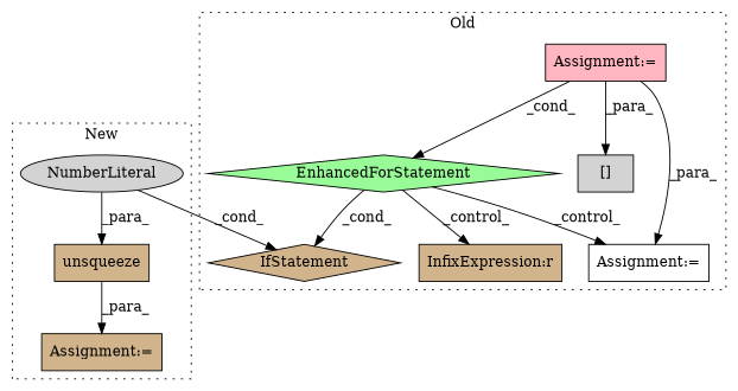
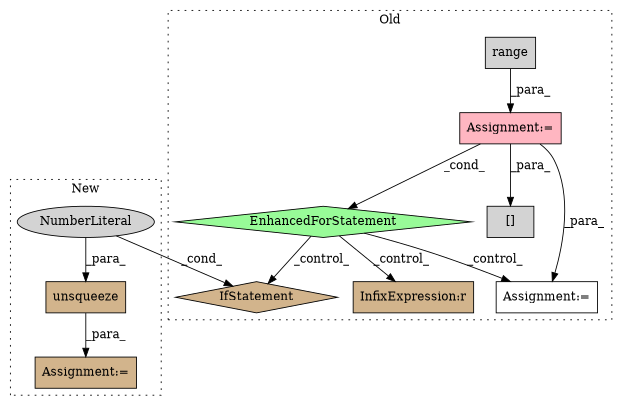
  digraph {
    node [a=7 fillcolor=tan l="53,2" s="6754,6849" shape=box style=filled]
    n1 [a=70 fillcolor=palegreen label=EnhancedForStatement shape=diamond]
    n2 [fillcolor=lightpink label="Assignment:="]
    n3 [a=2 fillcolor=lightgrey l="4,1" label="[]" s="6900,6910"]
    n4 [fillcolor=white l=1 label="Assignment:=" s=6860]
+   n5 [a=32 fillcolor=lightgrey l="6,1" label=range s="6820,6848"]
    n6 [a=25 l=3 label=IfStatement s=6966 shape=diamond]
    n7 [a=27 l=4 label="InfixExpression:r" s=6955]
    n8 [a=32 l="10,1" label=unsqueeze s="5620,5631"]
    n9 [a=34 fillcolor=lightgrey l=1 label=NumberLiteral s=5630 shape=ellipse]
    n10 [l=2 label="Assignment:=" s=5593]
    subgraph cluster_1 {
      label=Old
      style=dotted
      n1
      n2
      n3
      n4
+     n5
      n6
      n7
    }
    subgraph cluster_2 {
      label=New
      style=dotted
      n8
      n9
      n10
    }
    n1 -> n4 [label=_control_]
-   n1 -> n6 [label=_cond_]
+   n1 -> n6 [label=_control_]
    n1 -> n7 [label=_control_]
    n2 -> n1 [label=_cond_]
    n2 -> n3 [label=_para_]
    n2 -> n4 [label=_para_]
+   n5 -> n2 [label=_para_]
    n8 -> n10 [label=_para_]
    n9 -> n6 [label=_cond_]
    n9 -> n8 [label=_para_]
  }
